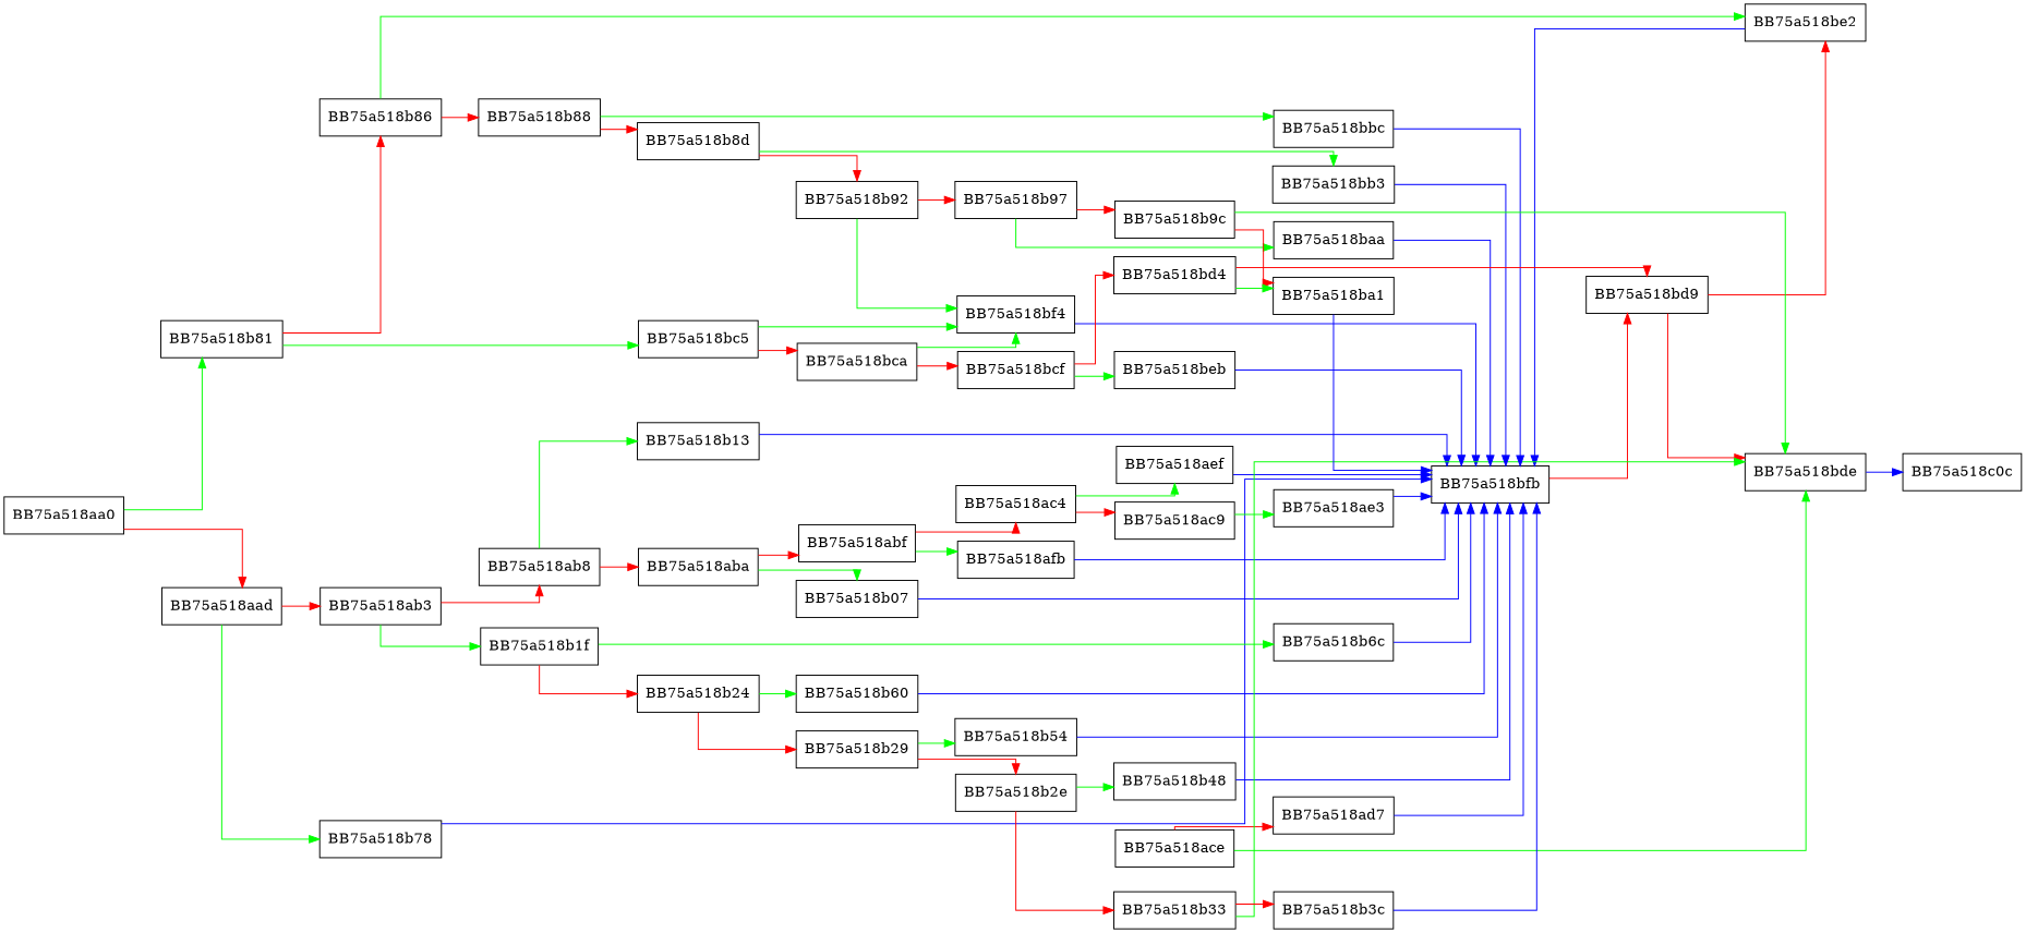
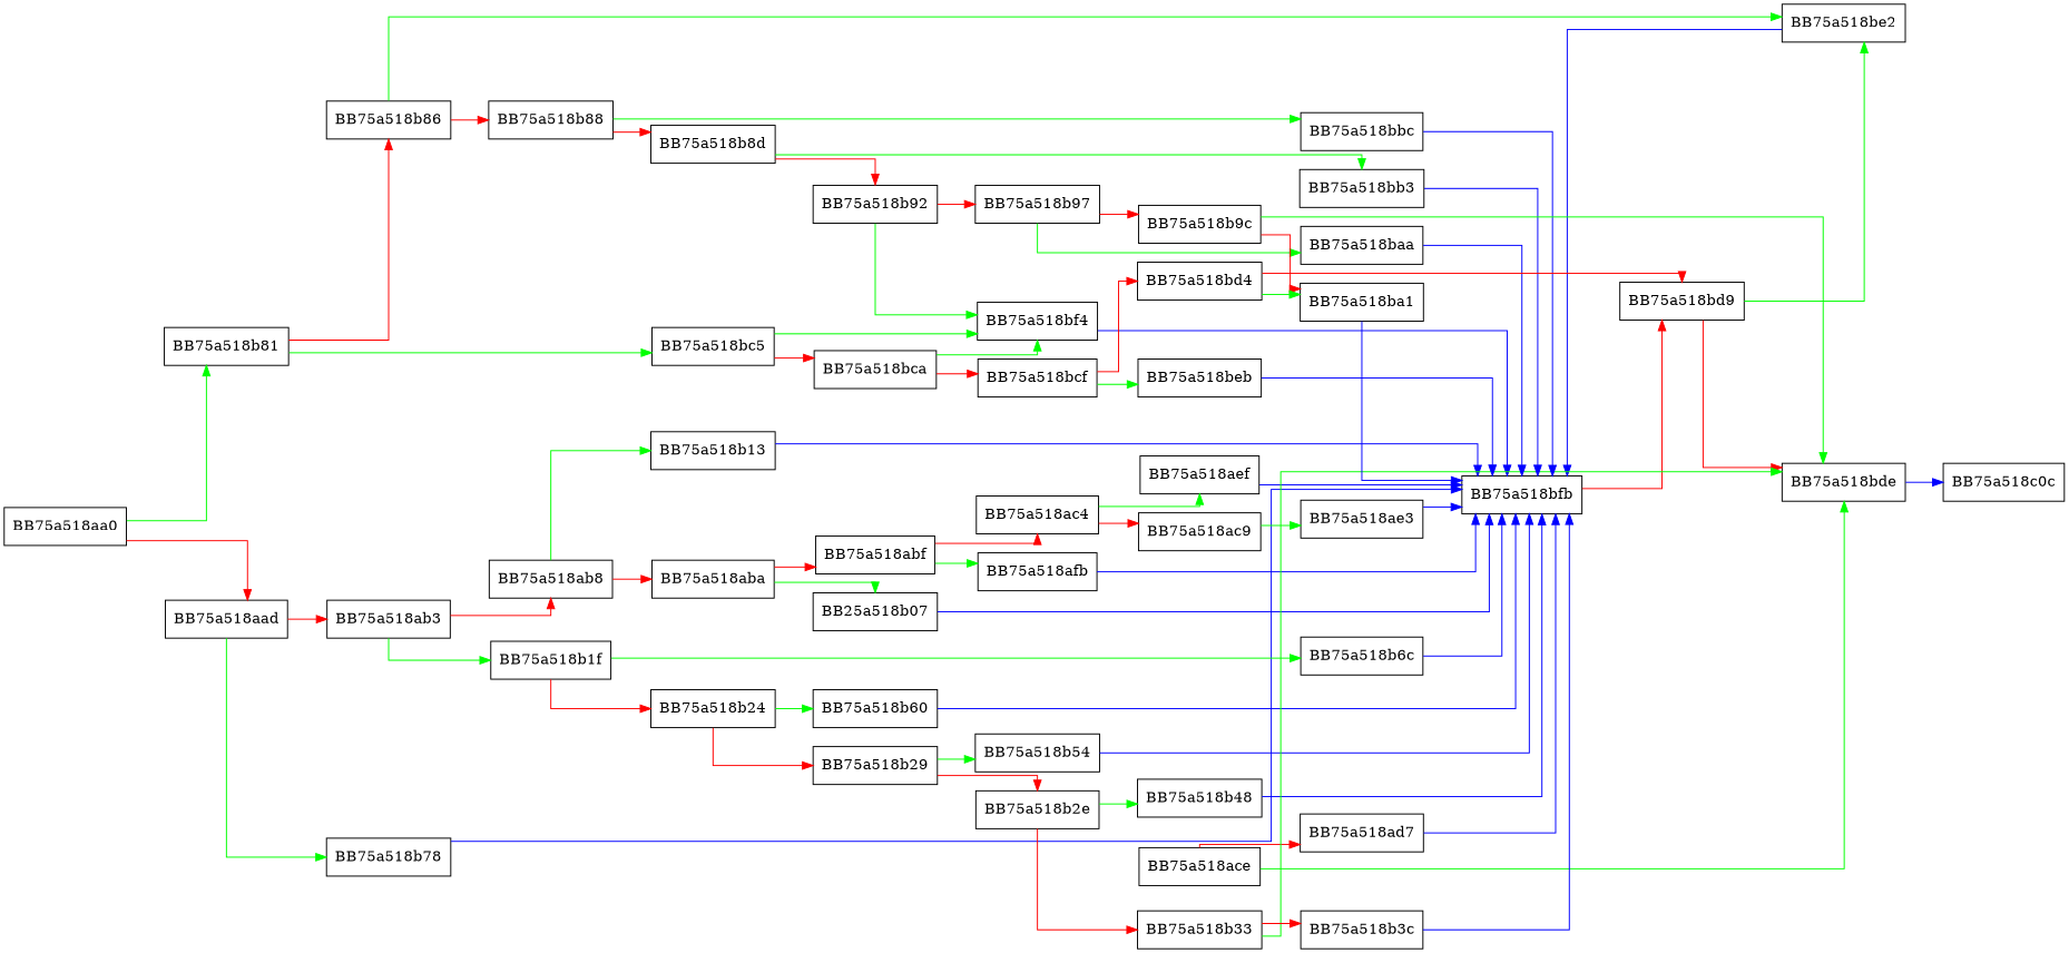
  digraph {
    rankdir=LR
    splines=ortho
    node [shape=box]
    edge [color=green]
    BB75a518aa0
    BB75a518b81
    BB75a518aad
    BB75a518bc5
    BB75a518b86
    BB75a518b78
    BB75a518ab3
    BB75a518bf4
    BB75a518bca
    BB75a518be2
    BB75a518b88
    BB75a518bfb
    BB75a518b1f
    BB75a518ab8
    BB75a518bd9
    BB75a518b6c
    BB75a518b24
    BB75a518b13
    BB75a518aba
    BB75a518b60
    BB75a518b29
-   BB75a518b07
+   BB75a518b07 [label=BB25a518b07]
    BB75a518abf
    BB75a518afb
    BB75a518ac4
    BB75a518aef
    BB75a518ac9
    BB75a518ae3
    BB75a518ace
    BB75a518bde
    BB75a518ad7
    BB75a518c0c
    BB75a518b54
    BB75a518b2e
    BB75a518b48
    BB75a518b33
    BB75a518b3c
    BB75a518bcf
    BB75a518bbc
    BB75a518b8d
    BB75a518bb3
    BB75a518b92
    BB75a518b97
    BB75a518baa
    BB75a518b9c
    BB75a518ba1
    BB75a518beb
    BB75a518bd4
    BB75a518aa0 -> BB75a518b81
    BB75a518aa0 -> BB75a518aad [color=red]
    BB75a518b81 -> BB75a518bc5
    BB75a518b81 -> BB75a518b86 [color=red]
    BB75a518aad -> BB75a518b78
    BB75a518aad -> BB75a518ab3 [color=red]
    BB75a518bc5 -> BB75a518bf4
    BB75a518bc5 -> BB75a518bca [color=red]
    BB75a518b86 -> BB75a518be2
    BB75a518b86 -> BB75a518b88 [color=red]
    BB75a518b78 -> BB75a518bfb [color=blue]
    BB75a518ab3 -> BB75a518b1f
    BB75a518ab3 -> BB75a518ab8 [color=red]
    BB75a518bf4 -> BB75a518bfb [color=blue]
    BB75a518bca -> BB75a518bf4
    BB75a518bca -> BB75a518bcf [color=red]
    BB75a518be2 -> BB75a518bfb [color=blue]
    BB75a518b88 -> BB75a518bbc
    BB75a518b88 -> BB75a518b8d [color=red]
    BB75a518bfb -> BB75a518bd9 [color=red]
    BB75a518b1f -> BB75a518b6c
    BB75a518b1f -> BB75a518b24 [color=red]
    BB75a518ab8 -> BB75a518b13
    BB75a518ab8 -> BB75a518aba [color=red]
-   BB75a518bd9 -> BB75a518be2 [color=red]
+   BB75a518bd9 -> BB75a518be2
    BB75a518bd9 -> BB75a518bde [color=red]
    BB75a518b6c -> BB75a518bfb [color=blue]
    BB75a518b24 -> BB75a518b60
    BB75a518b24 -> BB75a518b29 [color=red]
    BB75a518b13 -> BB75a518bfb [color=blue]
    BB75a518aba -> BB75a518b07
    BB75a518aba -> BB75a518abf [color=red]
    BB75a518b60 -> BB75a518bfb [color=blue]
    BB75a518b29 -> BB75a518b54
    BB75a518b29 -> BB75a518b2e [color=red]
    BB75a518b07 -> BB75a518bfb [color=blue]
    BB75a518abf -> BB75a518afb
    BB75a518abf -> BB75a518ac4 [color=red]
    BB75a518afb -> BB75a518bfb [color=blue]
    BB75a518ac4 -> BB75a518aef
    BB75a518ac4 -> BB75a518ac9 [color=red]
    BB75a518aef -> BB75a518bfb [color=blue]
    BB75a518ac9 -> BB75a518ae3
    BB75a518ae3 -> BB75a518bfb [color=blue]
    BB75a518ace -> BB75a518bde
    BB75a518ace -> BB75a518ad7 [color=red]
    BB75a518bde -> BB75a518c0c [color=blue]
    BB75a518ad7 -> BB75a518bfb [color=blue]
    BB75a518b54 -> BB75a518bfb [color=blue]
    BB75a518b2e -> BB75a518b48
    BB75a518b2e -> BB75a518b33 [color=red]
    BB75a518b48 -> BB75a518bfb [color=blue]
    BB75a518b33 -> BB75a518bde
    BB75a518b33 -> BB75a518b3c [color=red]
    BB75a518b3c -> BB75a518bfb [color=blue]
    BB75a518bcf -> BB75a518beb
    BB75a518bcf -> BB75a518bd4 [color=red]
    BB75a518bbc -> BB75a518bfb [color=blue]
    BB75a518b8d -> BB75a518bb3
    BB75a518b8d -> BB75a518b92 [color=red]
    BB75a518bb3 -> BB75a518bfb [color=blue]
    BB75a518b92 -> BB75a518bf4
    BB75a518b92 -> BB75a518b97 [color=red]
    BB75a518b97 -> BB75a518baa
    BB75a518b97 -> BB75a518b9c [color=red]
    BB75a518baa -> BB75a518bfb [color=blue]
    BB75a518b9c -> BB75a518bde
    BB75a518b9c -> BB75a518ba1 [color=red]
    BB75a518ba1 -> BB75a518bfb [color=blue]
    BB75a518beb -> BB75a518bfb [color=blue]
    BB75a518bd4 -> BB75a518bd9 [color=red]
    BB75a518bd4 -> BB75a518ba1
  }
